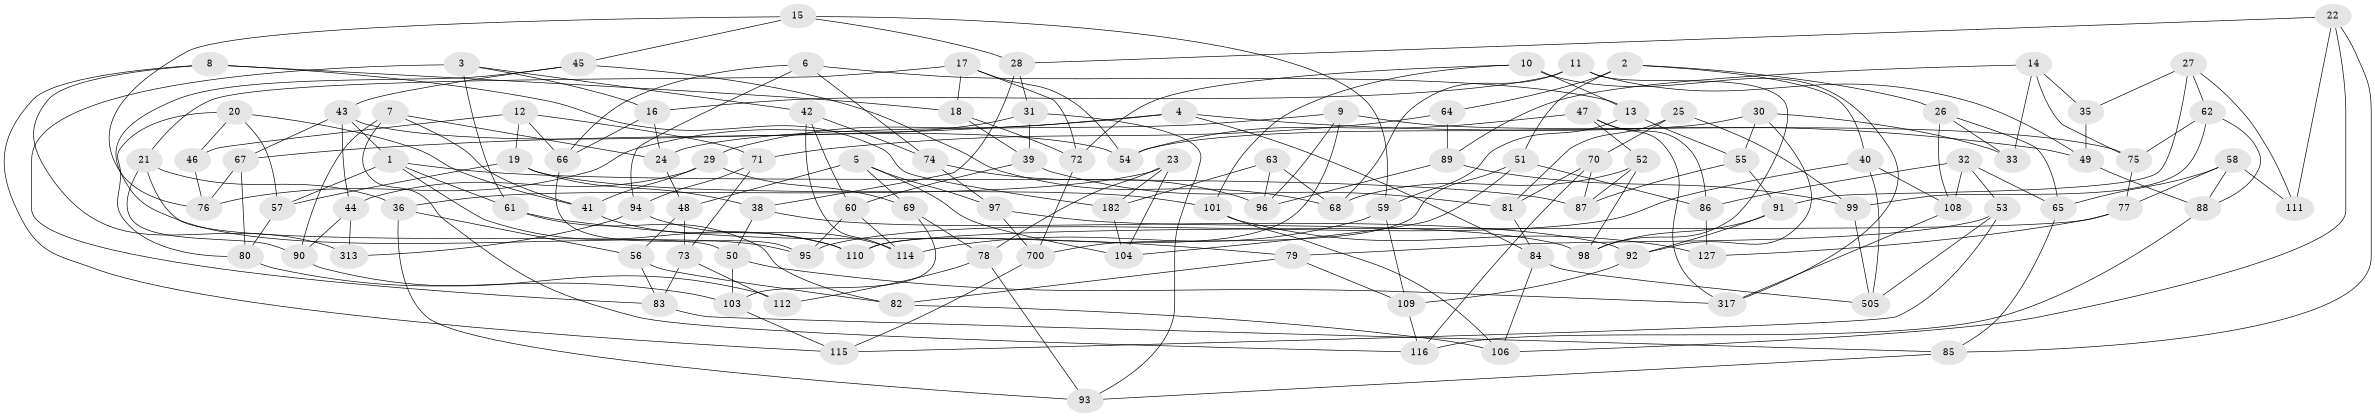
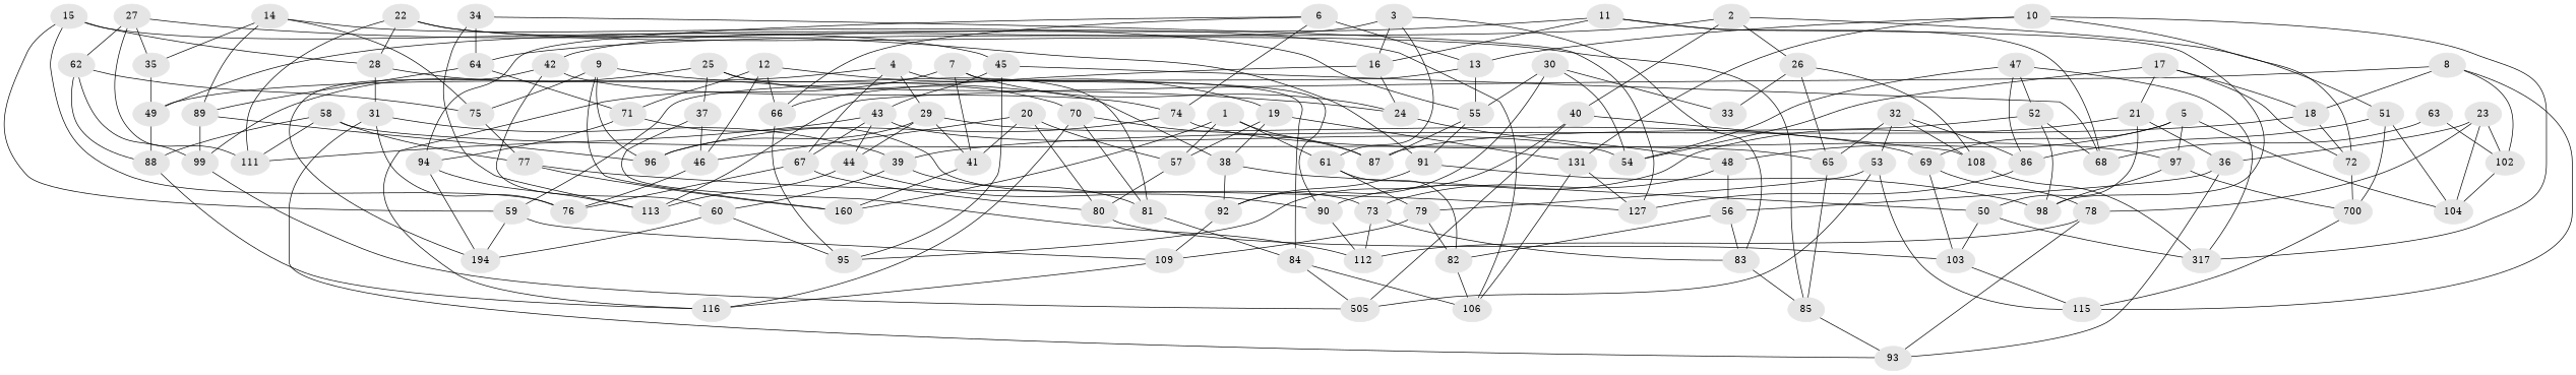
  graph {
    node [color=gray90 style=filled]
    1
    57
    61
    87
-   110
+   110 [label=160]
    80
    79
    82
    2
    26
    40
    51
    64
    33
    65
    108
    95
    n18 [label=505]
    104
    86
    n21 [label=700]
    71
    89
    3
    16
    42
    83
    66
    24
    74
    60
-   114
+   114 [label=194]
    85
    4
    29
    49
    67
    84
    69
    41
    44
    88
    76
    106
    5
    48
    97
    56
    73
    78
    103
    98
    6
    13
    94
    55
    59
    96
-   113 [label=313]
+   113
    7
    90
    116
    112
    8
    18
-   102 [label=182]
+   102
    115
    72
    39
    9
    75
    77
    10
-   101
+   101 [label=131]
    n75 [label=317]
    n76 [label=127]
    11
    68
    12
    19
    46
    38
    91
    109
    14
    35
    99
    15
    28
    45
    31
    43
    17
    21
    54
    36
    50
    81
    92
    20
    93
    22
    111
    23
    25
+   37
    70
    27
    62
    30
    32
    53
+   34
    63
    47
    52
    58
    1 -- 57
    1 -- 61
    1 -- 87
    1 -- 110
    57 -- 80
    61 -- 79
    61 -- 82
    80 -- 103
    79 -- 82
    79 -- 109
    82 -- 106
    2 -- 26
    2 -- 40
    2 -- 51
    2 -- 64
    26 -- 33
    26 -- 65
    26 -- 108
    40 -- 108
    40 -- 95
    40 -- n18
    51 -- 104
    51 -- 86
    51 -- n21
    64 -- 71
    64 -- 89
    65 -- 85
    108 -- n75
    86 -- n76
    n21 -- 115
    71 -- 73
    71 -- 94
    89 -- 96
    89 -- 99
    3 -- 61
    3 -- 16
    3 -- 42
    3 -- 83
    16 -- 66
    16 -- 24
    42 -- 74
    42 -- 60
    42 -- 114
    83 -- 85
    66 -- 95
    24 -- 48
    74 -- 97
    74 -- 96
    60 -- 95
    60 -- 114
    85 -- 93
    4 -- 29
    4 -- 49
    4 -- 67
    4 -- 84
    29 -- 69
    29 -- 41
    29 -- 44
    49 -- 88
    67 -- 80
    67 -- 76
    84 -- n18
    84 -- 106
    69 -- 78
    69 -- 103
    41 -- 110
    44 -- 113
    44 -- 90
    88 -- 116
    5 -- 104
    5 -- 69
    5 -- 48
    5 -- 97
    48 -- 56
    48 -- 73
    97 -- n21
    97 -- 98
    56 -- 82
    56 -- 83
    73 -- 83
    73 -- 112
    78 -- 112
    78 -- 93
    103 -- 115
    6 -- 66
    6 -- 74
    6 -- 13
    6 -- 94
    13 -- 55
    13 -- 59
    94 -- 114
    94 -- 113
    55 -- 87
    55 -- 91
    59 -- 114
    59 -- 109
    7 -- 24
    7 -- 41
    7 -- 90
    7 -- 116
    90 -- 112
    8 -- 113
    8 -- 18
    8 -- 102
    8 -- 115
    18 -- 72
    18 -- 39
    102 -- 104
    72 -- n21
    39 -- 60
    39 -- 81
    9 -- 110
    9 -- 24
    9 -- 96
    9 -- 75
    75 -- 77
    77 -- 110
    77 -- n76
    10 -- 13
    10 -- 72
    10 -- 101
    10 -- n75
    101 -- 106
    101 -- n76
    11 -- 16
    11 -- 49
    11 -- 98
    11 -- 68
    12 -- 71
    12 -- 66
    12 -- 19
    12 -- 46
    19 -- 57
    19 -- 101
    19 -- 38
    46 -- 76
    38 -- 50
    38 -- 92
    91 -- 98
    91 -- 92
    109 -- 116
-   14 -- 33
+   14 -- 55
    14 -- 89
    14 -- 75
    14 -- 35
    35 -- 49
    99 -- n18
    15 -- 76
    15 -- 59
    15 -- 28
    15 -- 45
    28 -- 38
    28 -- 31
    45 -- 95
    45 -- 68
    45 -- 43
    31 -- 76
    31 -- 39
    31 -- 93
    43 -- 67
    43 -- 44
    43 -- 54
-   43 -- 1
+   43 -- 111
    17 -- 18
    17 -- 72
    17 -- 21
    17 -- 54
    21 -- 90
    21 -- 36
    21 -- 50
    36 -- 56
    36 -- 93
    50 -- 103
    50 -- n75
    81 -- 84
    92 -- 109
    20 -- 57
    20 -- 80
    20 -- 41
    20 -- 46
    22 -- 85
    22 -- 106
    22 -- 28
    22 -- 111
    23 -- 104
    23 -- 78
    23 -- 102
    23 -- 36
    25 -- 99
    25 -- 81
+   25 -- 37
    25 -- 70
+   37 -- 112
+   37 -- 46
    70 -- 87
    70 -- 116
    70 -- 81
    27 -- 91
    27 -- 35
    27 -- 111
    27 -- 62
    62 -- 88
    62 -- 75
    62 -- 99
    30 -- 33
    30 -- 55
    30 -- 54
    30 -- 92
    32 -- 65
    32 -- 108
    32 -- 86
    32 -- 53
    53 -- 79
    53 -- n18
    53 -- 115
-   63 -- 96
+   34 -- 64
+   34 -- 113
+   34 -- n76
+   29 -- 96
    63 -- 102
    63 -- 68
    47 -- 86
    47 -- n75
    47 -- 54
    47 -- 52
    52 -- 87
    52 -- 98
    52 -- 68
    58 -- 65
    58 -- 88
    58 -- 77
    58 -- 111
  }
